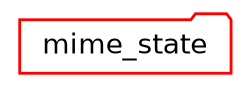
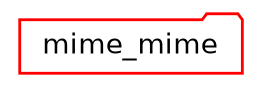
  digraph {
    rankdir=LR
-   n1 [color=red fillcolor=white fontname=Helvetica fontsize=10 height=0.2 label=mime_state shape=folder style=filled width=0.4]
+   n1 [color=red fillcolor=white fontname=Helvetica fontsize=10 height=0.2 label=mime_mime shape=folder style=filled width=0.4]
  }
